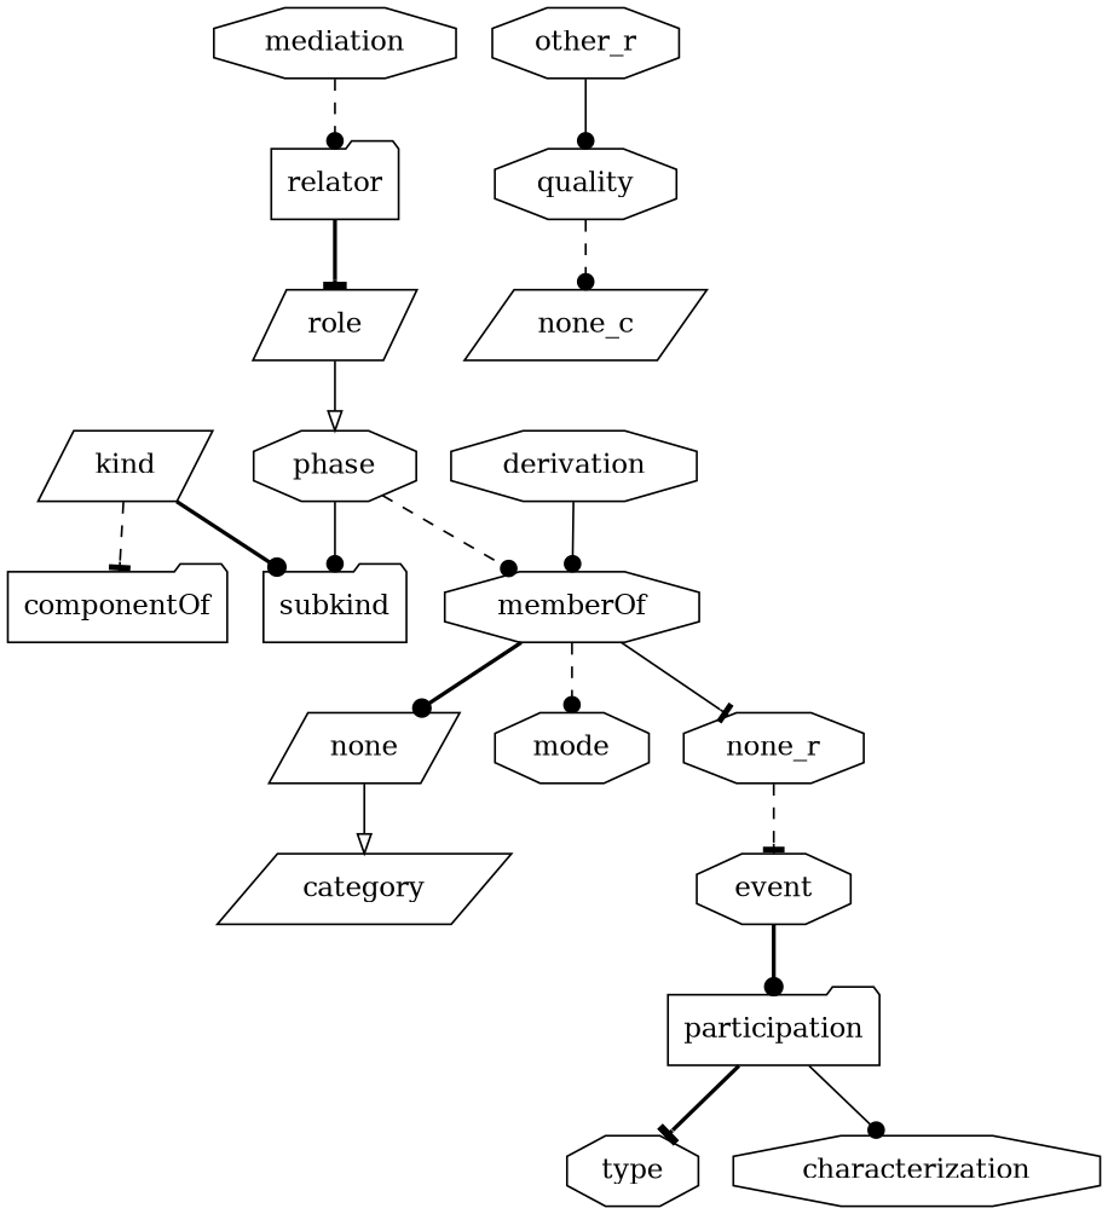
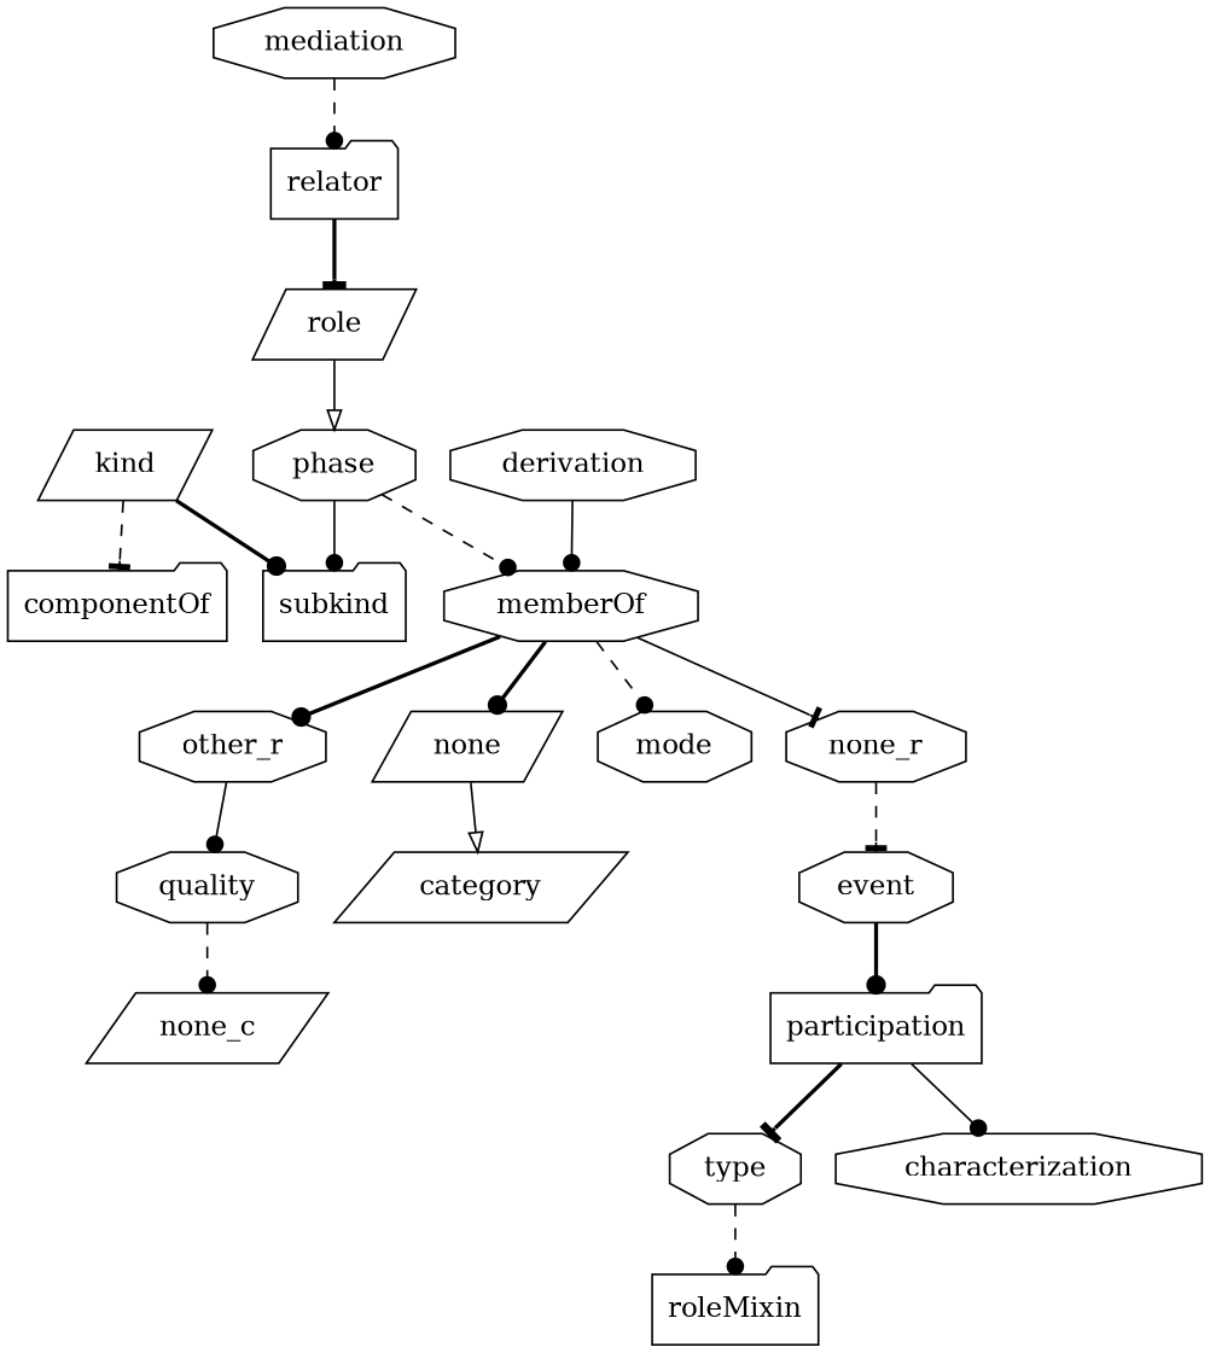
  strict digraph {
    node [shape=octagon]
    edge [arrowhead=dot style=dashed]
    relator [shape=folder]
    mediation
    role [shape=parallelogram]
    phase
    subkind [shape=folder]
    memberOf
    other_r
    n8 [label=none shape=parallelogram]
    mode
    none_r
    kind [shape=parallelogram]
    componentOf [shape=folder]
    quality
    category [shape=parallelogram]
    event
    derivation
    none_c [shape=parallelogram]
    participation [shape=folder]
    type
    characterization
+   roleMixin [shape=folder]
    relator -> role [arrowhead=tee style=bold]
    mediation -> relator
    role -> phase [arrowhead=onormal style=solid]
    phase -> subkind [style=solid]
    phase -> memberOf
+   memberOf -> other_r [style=bold]
    memberOf -> n8 [style=bold]
    memberOf -> mode
    memberOf -> none_r [arrowhead=tee style=solid]
    other_r -> quality [style=solid]
    n8 -> category [arrowhead=onormal style=solid]
    none_r -> event [arrowhead=tee]
    kind -> subkind [style=bold]
    kind -> componentOf [arrowhead=tee]
    quality -> none_c
    event -> participation [style=bold]
    derivation -> memberOf [style=solid]
    participation -> type [arrowhead=tee style=bold]
    participation -> characterization [style=solid]
+   type -> roleMixin
  }
